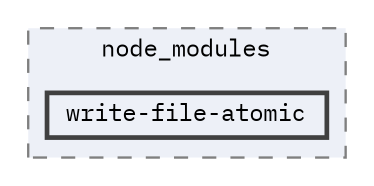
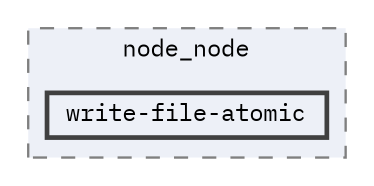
  digraph {
    compound=true
    rankdir=LR
    fontname="IBM Plex Mono"
    n1 [color=grey25 fillcolor="#edf0f7" fontname="IBM Plex Mono" fontsize=10 height=0.2 label="write-file-atomic" shape=box style="filled,bold" width=0.4]
    subgraph cluster_1 {
      bgcolor="#edf0f7"
      fontsize=10
-     label=node_modules
+     label=node_node
      pencolor=grey50
      style="filled,dashed"
      n1
    }
  }
